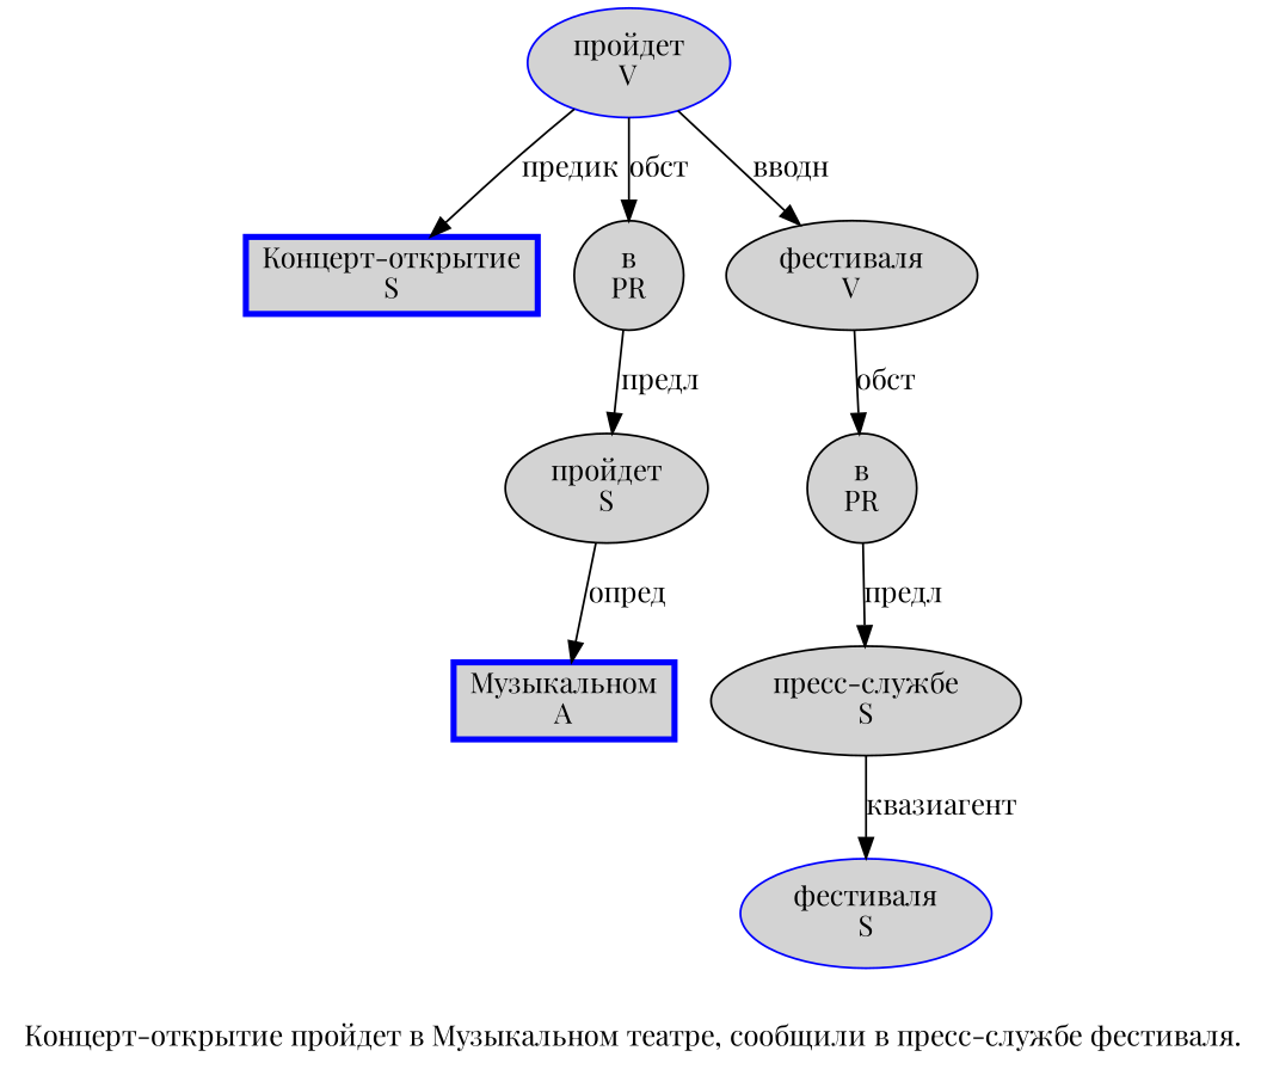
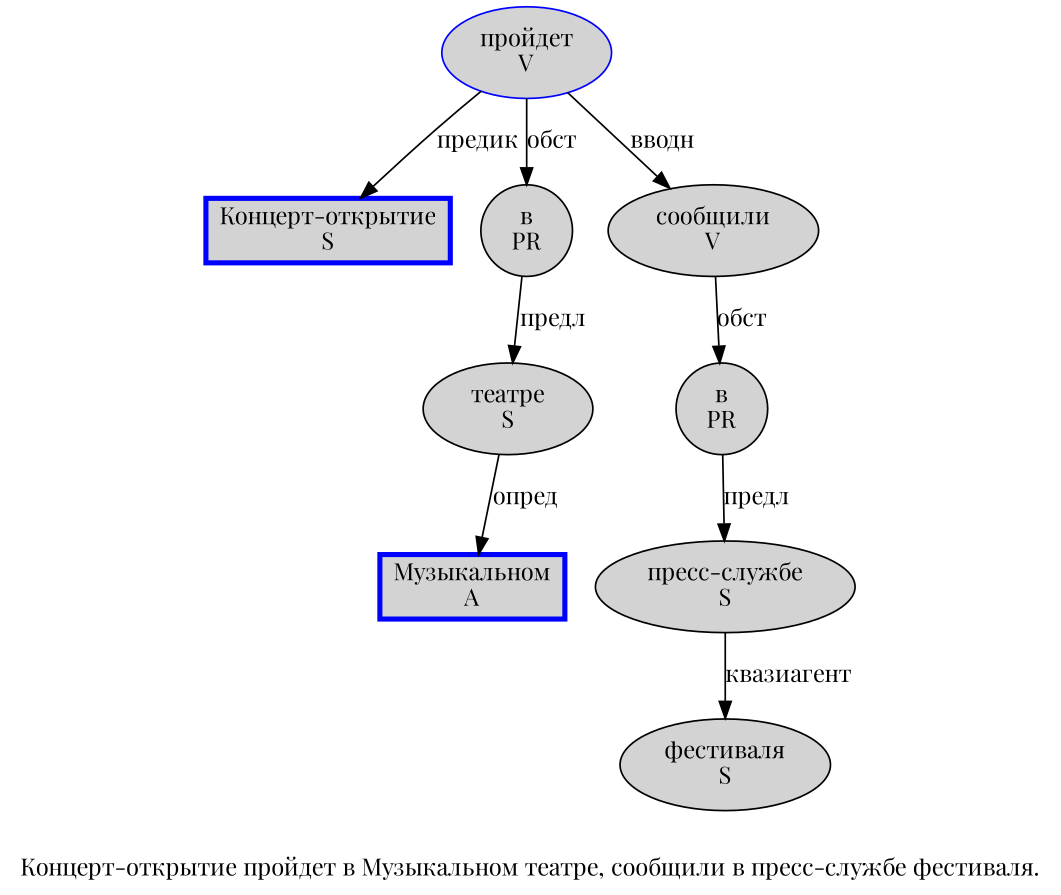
  digraph {
    fontname="Playfair Display"
    label="Концерт-открытие пройдет в Музыкальном театре, сообщили в пресс-службе фестиваля."
    node [fillcolor=lightgray fontname="Playfair Display" penwidth=1 shape=ellipse style=filled]
    edge [fontname="Playfair Display"]
    n1 [color=blue label="Концерт-открытие\nS" penwidth=3 shape=box]
    n2 [color=blue label="пройдет\nV"]
    n3 [label="в\nPR"]
-   n4 [label="фестиваля\nV"]
-   n5 [label="пройдет\nS"]
+   n4 [label="сообщили\nV"]
+   n5 [label="театре\nS"]
    n6 [label="в\nPR"]
    n7 [color=blue label="Музыкальном\nA" penwidth=3 shape=box]
    n8 [label="пресс-службе\nS"]
-   n9 [label="фестиваля\nS" color=blue]
+   n9 [label="фестиваля\nS"]
    n2 -> n1 [label="предик"]
    n2 -> n3 [label="обст"]
    n2 -> n4 [label="вводн"]
    n3 -> n5 [label="предл"]
    n4 -> n6 [label="обст"]
    n5 -> n7 [label="опред"]
    n6 -> n8 [label="предл"]
    n8 -> n9 [label="квазиагент"]
  }
